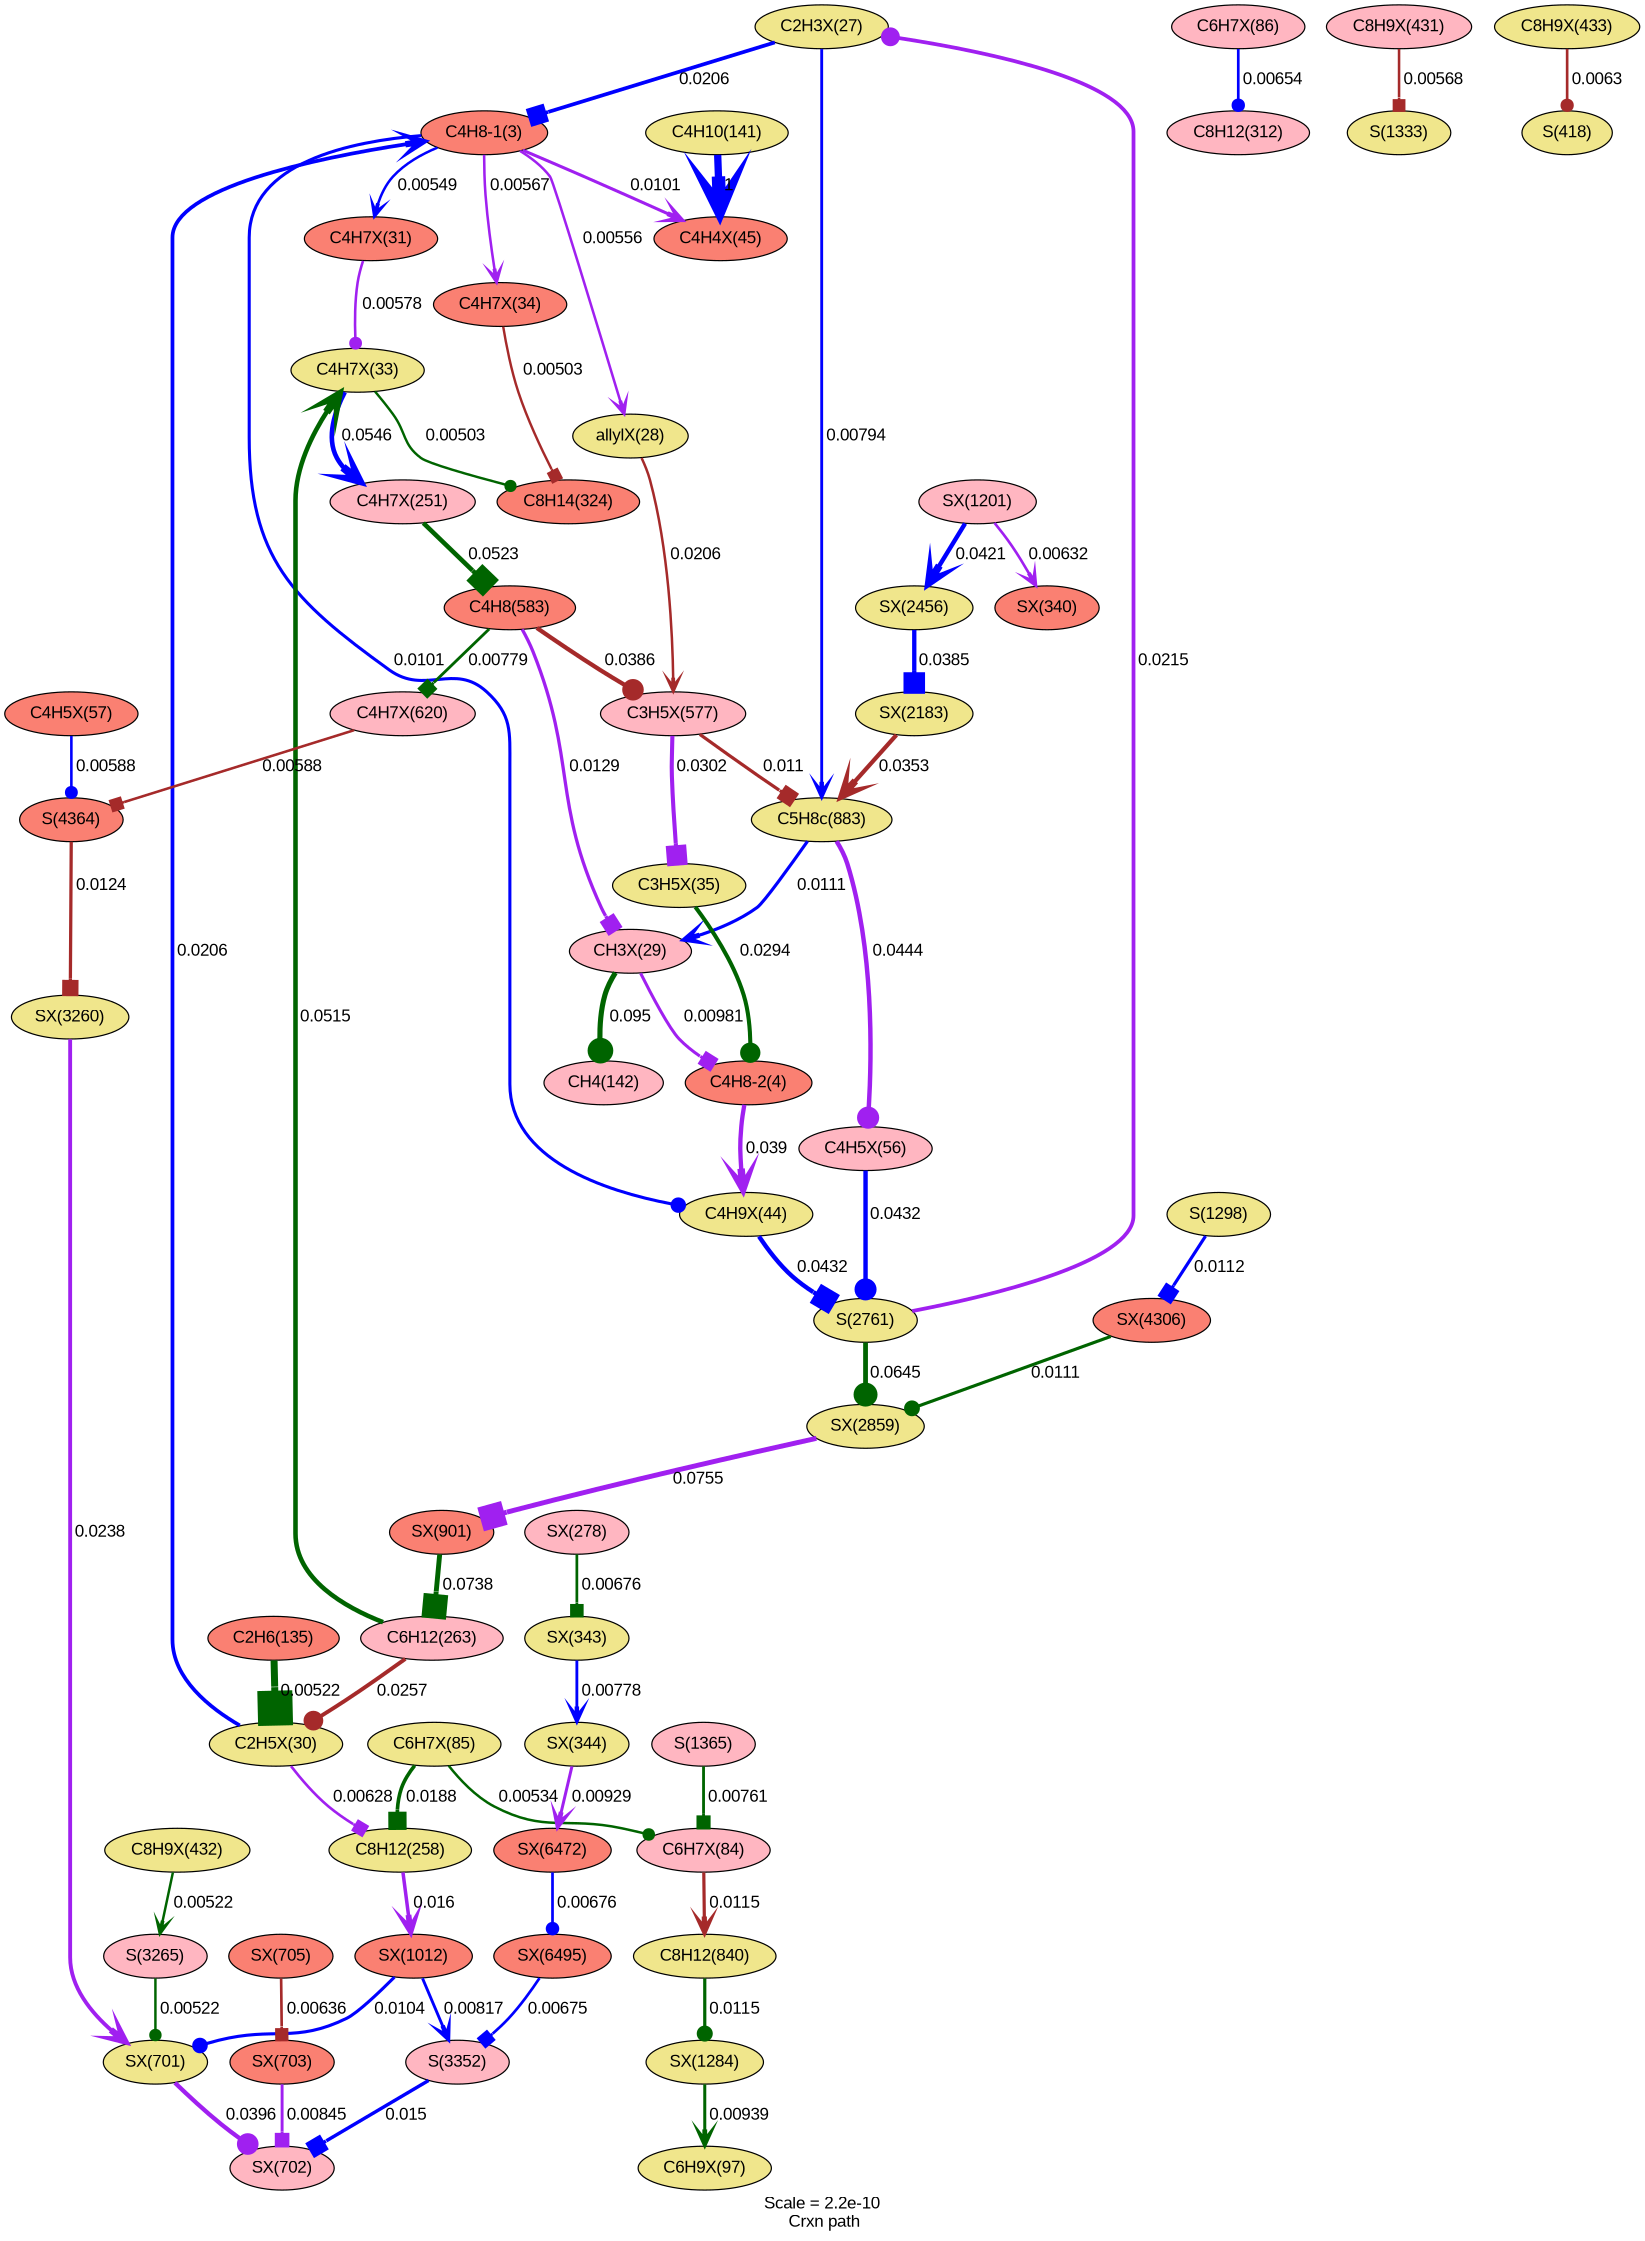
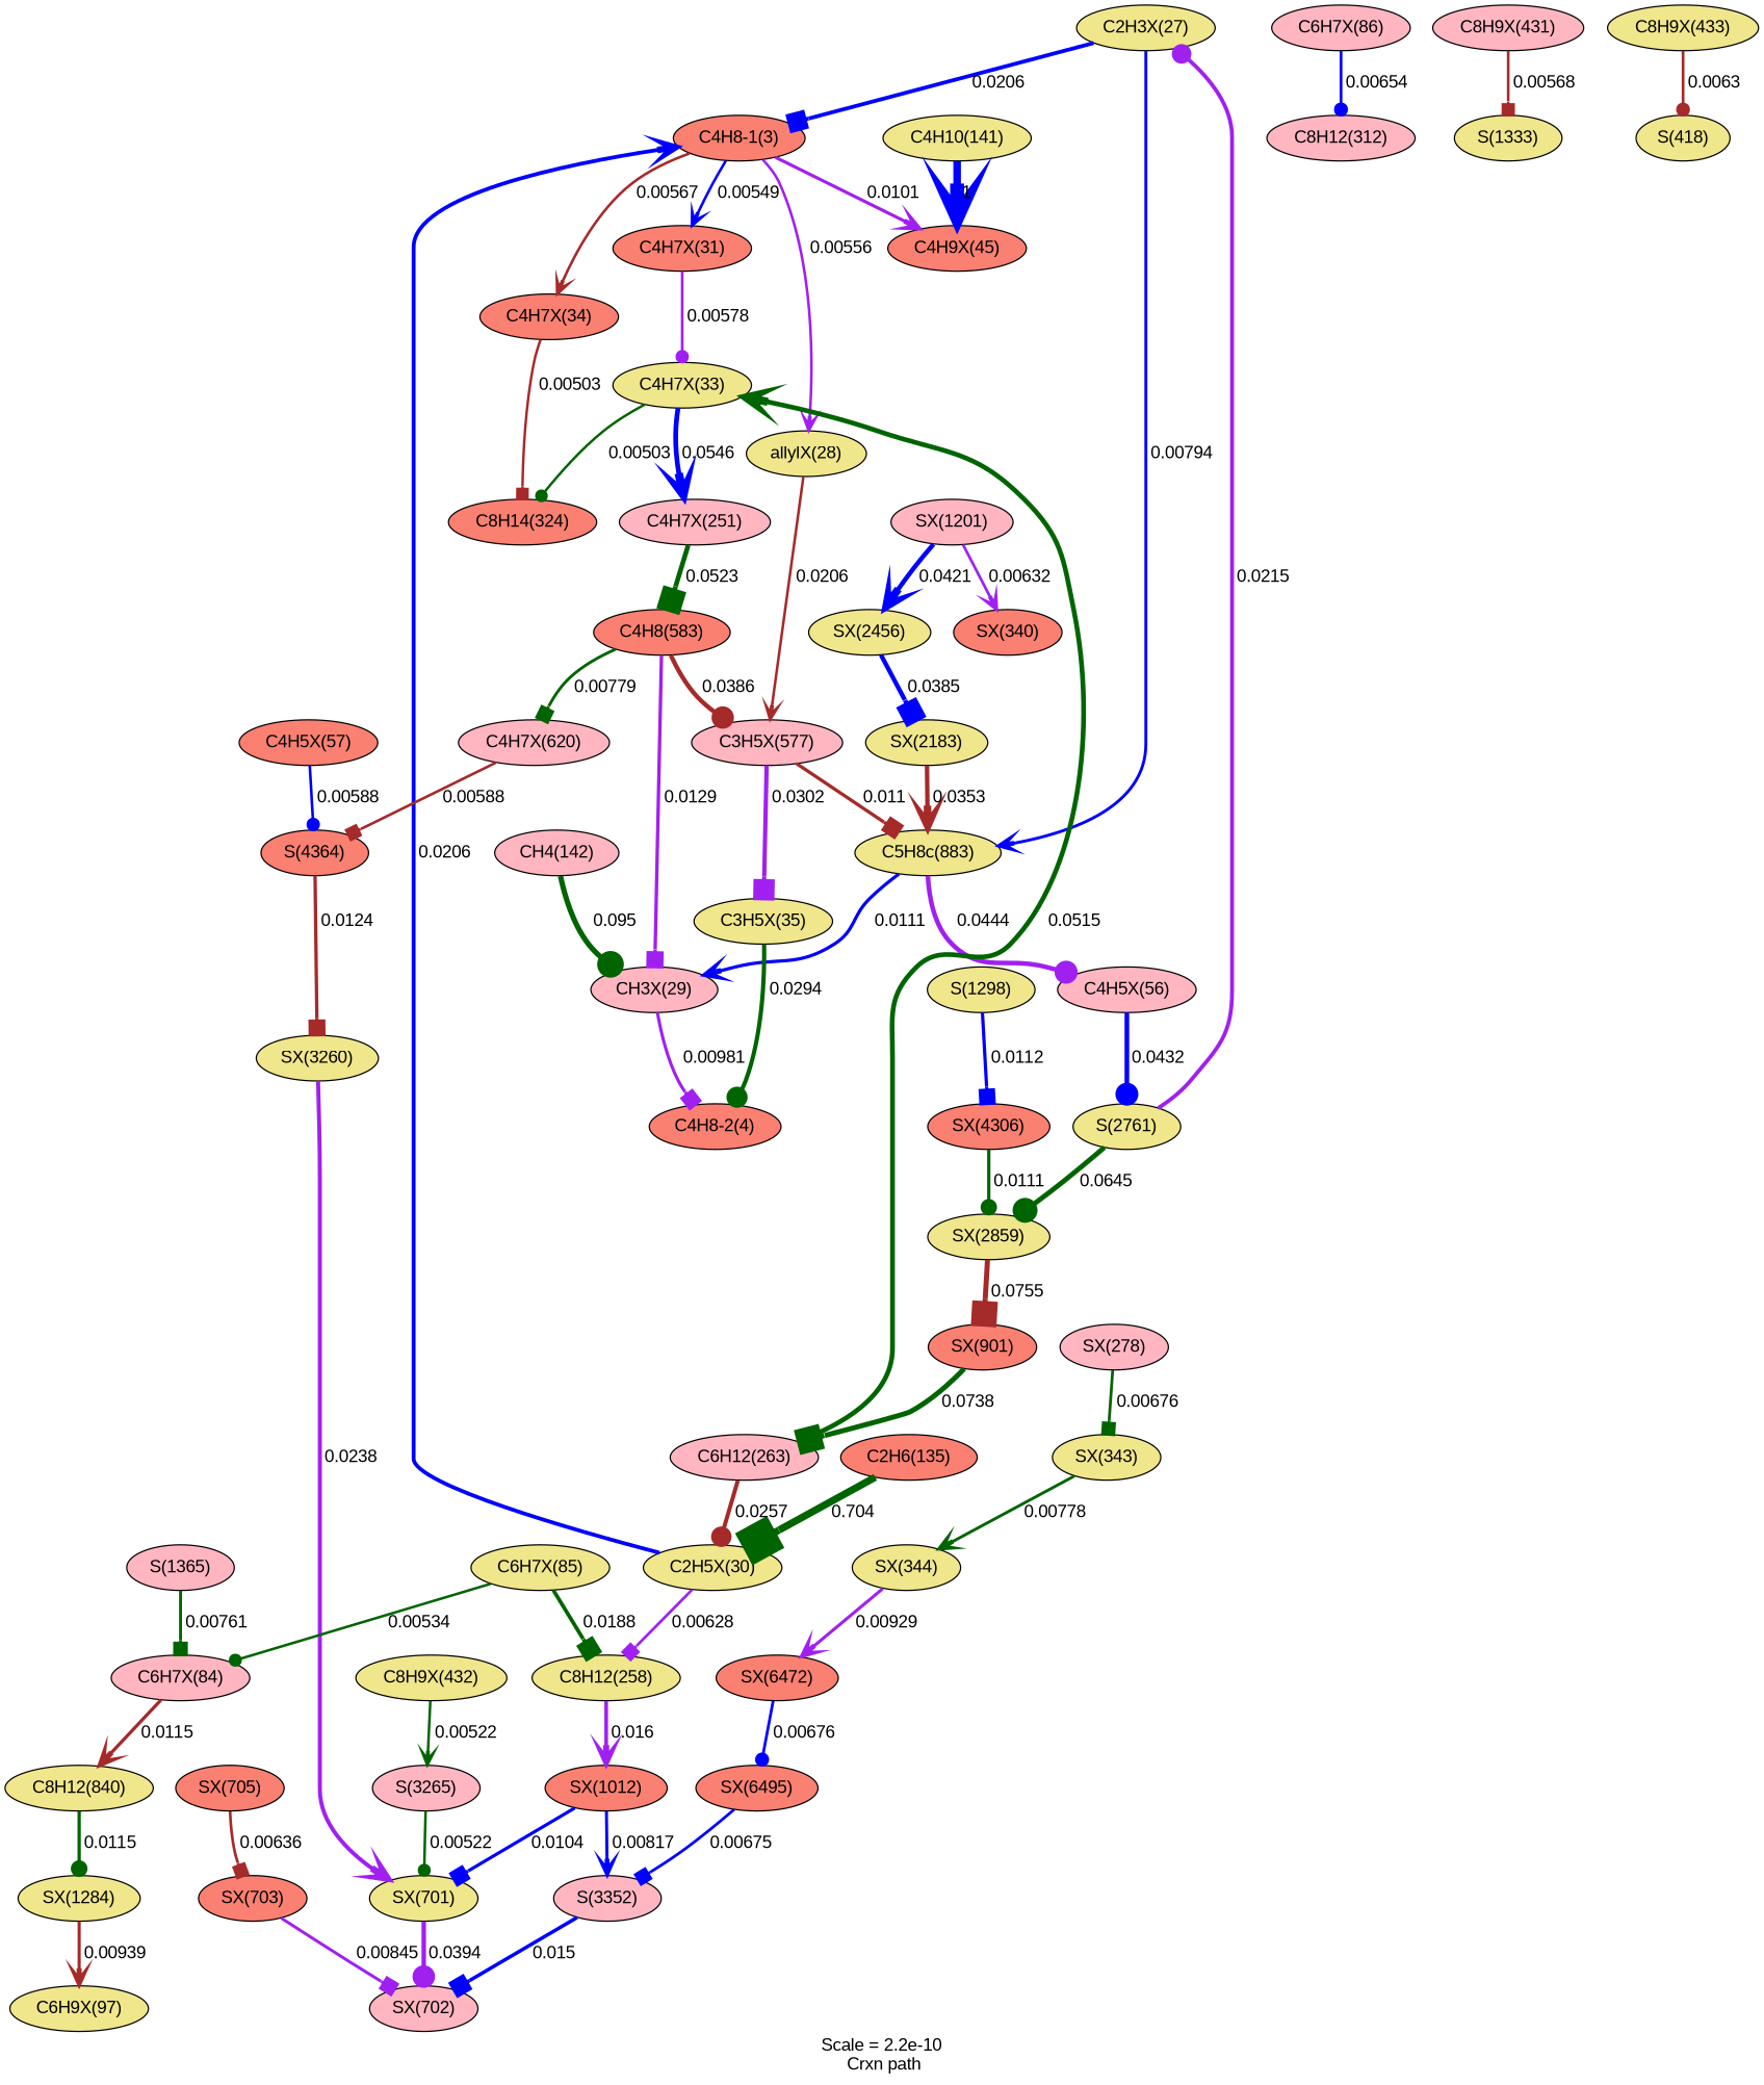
  digraph {
    fontname="Liberation Sans"
    label="Scale = 2.2e-10\l Crxn path"
    node [fillcolor=khaki fontname="Liberation Sans" style=filled]
    edge [arrowhead=box arrowsize=1.09 color=blue fontname="Liberation Sans" style="setlinewidth(2.23)"]
    n1 [label="C2H3X(27)"]
    n2 [fillcolor=salmon label="C4H8-1(3)"]
    n3 [label="C5H8c(883)"]
    n4 [fillcolor=salmon label="C4H7X(31)"]
    n5 [fillcolor=salmon label="C4H7X(34)"]
    n6 [label="allylX(28)"]
-   n7 [label="C4H9X(44)"]
-   n8 [fillcolor=salmon label="C4H4X(45)"]
+   n8 [fillcolor=salmon label="C4H9X(45)"]
    n9 [fillcolor=lightpink label="C4H5X(56)"]
    n10 [fillcolor=lightpink label="CH3X(29)"]
    n11 [label="C4H7X(33)"]
    n12 [fillcolor=salmon label="C8H14(324)"]
    n13 [fillcolor=lightpink label="C3H5X(577)"]
    n14 [label="S(2761)"]
    n15 [fillcolor=lightpink label="CH4(142)"]
    n16 [fillcolor=salmon label="C4H8-2(4)"]
    n17 [label="SX(2859)"]
    n18 [fillcolor=salmon label="SX(901)"]
    n19 [fillcolor=salmon label="C4H5X(57)"]
    n20 [fillcolor=salmon label="S(4364)"]
    n21 [label="SX(3260)"]
    n22 [label="SX(701)"]
    n23 [label="C2H5X(30)"]
    n24 [label="C8H12(258)"]
    n25 [fillcolor=salmon label="SX(1012)"]
    n26 [fillcolor=lightpink label="C4H7X(251)"]
    n27 [label="C3H5X(35)"]
    n28 [fillcolor=salmon label="C2H6(135)"]
    n29 [fillcolor=lightpink label="S(3352)"]
    n30 [fillcolor=lightpink label="C6H12(263)"]
    n31 [fillcolor=salmon label="C4H8(583)"]
    n32 [fillcolor=salmon label="SX(340)"]
    n33 [fillcolor=lightpink label="C4H7X(620)"]
    n34 [fillcolor=lightpink label="C6H7X(86)"]
    n35 [fillcolor=lightpink label="C8H12(312)"]
    n36 [label="C6H7X(85)"]
    n37 [fillcolor=lightpink label="C6H7X(84)"]
    n38 [label="C8H12(840)"]
    n39 [label="SX(1284)"]
    n40 [label="C6H9X(97)"]
    n41 [fillcolor=lightpink label="S(1365)"]
    n42 [fillcolor=lightpink label="SX(702)"]
    n43 [label="S(1298)"]
    n44 [fillcolor=salmon label="SX(4306)"]
    n45 [label="SX(2183)"]
    n46 [label="C4H10(141)"]
    n47 [fillcolor=lightpink label="S(3265)"]
    n48 [label="C8H9X(432)"]
    n49 [fillcolor=lightpink label="C8H9X(431)"]
    n50 [label="S(1333)"]
    n51 [label="C8H9X(433)"]
    n52 [label="S(418)"]
    n53 [fillcolor=salmon label="SX(703)"]
    n54 [fillcolor=salmon label="SX(705)"]
    n55 [fillcolor=lightpink label="SX(1201)"]
    n56 [label="SX(2456)"]
    n57 [fillcolor=lightpink label="SX(278)"]
    n58 [label="SX(343)"]
    n59 [label="SX(344)"]
    n60 [fillcolor=salmon label="SX(6472)"]
    n61 [fillcolor=salmon label="SX(6495)"]
    n1 -> n2 [arrowsize=1.53 label=" 0.0206" style="setlinewidth(3.07)"]
    n1 -> n3 [arrowhead=vee arrowsize=1.17 label=" 0.00794" style="setlinewidth(2.35)"]
    n2 -> n4 [arrowhead=vee arrowsize=1.04 label=" 0.00549" style="setlinewidth(2.07)"]
-   n2 -> n5 [arrowhead=vee arrowsize=1.05 color=purple label=" 0.00567" style="setlinewidth(2.09)"]
+   n2 -> n5 [arrowhead=vee arrowsize=1.05 color=brown label=" 0.00567" style="setlinewidth(2.09)"]
    n2 -> n6 [arrowhead=vee arrowsize=1.04 color=purple label=" 0.00556" style="setlinewidth(2.08)"]
-   n2 -> n7 [arrowhead=dot arrowsize=1.27 label=" 0.0101" style="setlinewidth(2.53)"]
    n2 -> n8 [arrowhead=vee arrowsize=1.27 color=purple label=" 0.0101" style="setlinewidth(2.53)"]
    n3 -> n9 [arrowhead=dot arrowsize=1.82 color=purple label=" 0.0444" style="setlinewidth(3.65)"]
    n3 -> n10 [arrowhead=vee arrowsize=1.3 label=" 0.0111" style="setlinewidth(2.6)"]
    n4 -> n11 [arrowhead=dot arrowsize=1.05 color=purple label=" 0.00578" style="setlinewidth(2.11)"]
    n5 -> n12 [arrowsize=1 color=brown label=" 0.00503" style="setlinewidth(2)"]
    n6 -> n13 [arrowhead=vee arrowsize=1.04 color=brown label=" 0.0206" style="setlinewidth(2.07)"]
-   n7 -> n14 [arrowsize=1.81 label=" 0.0432" style="setlinewidth(3.63)"]
    n9 -> n14 [arrowhead=dot arrowsize=1.81 label=" 0.0432" style="setlinewidth(3.63)"]
-   n10 -> n15 [arrowhead=dot arrowsize=2.11 color=darkgreen label=" 0.095" style="setlinewidth(4.22)"]
+   n15 -> n10 [arrowhead=dot arrowsize=2.11 color=darkgreen label=" 0.095" style="setlinewidth(4.22)"]
    n10 -> n16 [arrowsize=1.25 color=purple label=" 0.00981" style="setlinewidth(2.51)"]
    n11 -> n12 [arrowhead=dot arrowsize=1 color=darkgreen label=" 0.00503" style="setlinewidth(2)"]
    n11 -> n26 [arrowhead=vee arrowsize=1.9 label=" 0.0546" style="setlinewidth(3.8)"]
    n13 -> n3 [arrowsize=1.33 color=brown label=" 0.011" style="setlinewidth(2.66)"]
    n13 -> n27 [arrowsize=1.68 color=purple label=" 0.0302" style="setlinewidth(3.36)"]
    n14 -> n1 [arrowhead=dot arrowsize=1.55 color=purple label=" 0.0215" style="setlinewidth(3.1)"]
    n14 -> n17 [arrowhead=dot arrowsize=1.97 color=darkgreen label=" 0.0645" style="setlinewidth(3.93)"]
-   n16 -> n7 [arrowhead=vee arrowsize=1.78 color=purple label=" 0.039" style="setlinewidth(3.55)"]
-   n17 -> n18 [arrowsize=2.02 color=purple label=" 0.0755" style="setlinewidth(4.05)"]
+   n17 -> n18 [arrowsize=2.02 color=brown label=" 0.0755" style="setlinewidth(4.05)"]
    n18 -> n30 [arrowsize=2.02 color=darkgreen label=" 0.0738" style="setlinewidth(4.03)"]
    n19 -> n20 [arrowhead=dot arrowsize=1.06 label=" 0.00588" style="setlinewidth(2.12)"]
    n20 -> n21 [arrowsize=1.34 color=brown label=" 0.0124" style="setlinewidth(2.68)"]
    n21 -> n22 [arrowhead=vee arrowsize=1.59 color=purple label=" 0.0238" style="setlinewidth(3.18)"]
-   n22 -> n42 [arrowhead=dot arrowsize=1.78 color=purple label=" 0.0396" style="setlinewidth(3.56)"]
+   n22 -> n42 [arrowhead=dot arrowsize=1.78 color=purple label=" 0.0394" style="setlinewidth(3.56)"]
    n23 -> n2 [arrowhead=vee arrowsize=1.53 label=" 0.0206" style="setlinewidth(3.07)"]
    n23 -> n24 [color=purple label=" 0.00628" style="setlinewidth(2.17)"]
    n24 -> n25 [arrowhead=vee arrowsize=1.44 color=purple label=" 0.016" style="setlinewidth(2.88)"]
-   n25 -> n22 [arrowhead=dot arrowsize=1.28 label=" 0.0104" style="setlinewidth(2.56)"]
+   n25 -> n22 [arrowsize=1.28 label=" 0.0104" style="setlinewidth(2.56)"]
    n25 -> n29 [arrowhead=vee arrowsize=1.19 label=" 0.00817" style="setlinewidth(2.37)"]
    n26 -> n31 [arrowsize=1.89 color=darkgreen label=" 0.0523" style="setlinewidth(3.77)"]
    n27 -> n16 [arrowhead=dot arrowsize=1.67 color=darkgreen label=" 0.0294" style="setlinewidth(3.34)"]
-   n28 -> n23 [arrowsize=2.87 color=darkgreen label=" 0.00522" style="setlinewidth(5.74)"]
+   n28 -> n23 [arrowsize=2.87 color=darkgreen label=" 0.704" style="setlinewidth(5.74)"]
    n29 -> n42 [arrowsize=1.41 label=" 0.015" style="setlinewidth(2.83)"]
    n30 -> n11 [arrowhead=vee arrowsize=1.88 color=darkgreen label=" 0.0515" style="setlinewidth(3.76)"]
    n30 -> n23 [arrowhead=dot arrowsize=1.62 color=brown label=" 0.0257" style="setlinewidth(3.24)"]
    n31 -> n10 [arrowsize=1.36 color=purple label=" 0.0129" style="setlinewidth(2.71)"]
    n31 -> n13 [arrowhead=dot arrowsize=1.77 color=brown label=" 0.0386" style="setlinewidth(3.54)"]
    n31 -> n33 [arrowsize=1.17 color=darkgreen label=" 0.00779" style="setlinewidth(2.33)"]
    n33 -> n20 [arrowsize=1.06 color=brown label=" 0.00588" style="setlinewidth(2.12)"]
    n34 -> n35 [arrowhead=dot arrowsize=1.1 label=" 0.00654" style="setlinewidth(2.2)"]
    n36 -> n24 [arrowsize=1.5 color=darkgreen label=" 0.0188" style="setlinewidth(3)"]
    n36 -> n37 [arrowhead=dot arrowsize=1.03 color=darkgreen label=" 0.00534" style="setlinewidth(2.05)"]
    n37 -> n38 [arrowhead=vee arrowsize=1.31 color=brown label=" 0.0115" style="setlinewidth(2.63)"]
    n38 -> n39 [arrowhead=dot arrowsize=1.32 color=darkgreen label=" 0.0115" style="setlinewidth(2.63)"]
-   n39 -> n40 [arrowhead=vee arrowsize=1.24 color=darkgreen label=" 0.00939" style="setlinewidth(2.48)"]
+   n39 -> n40 [arrowhead=vee arrowsize=1.24 color=brown label=" 0.00939" style="setlinewidth(2.48)"]
    n41 -> n37 [arrowsize=1.16 color=darkgreen label=" 0.00761" style="setlinewidth(2.32)"]
    n43 -> n44 [arrowsize=1.3 label=" 0.0112" style="setlinewidth(2.61)"]
    n44 -> n17 [arrowhead=dot arrowsize=1.3 color=darkgreen label=" 0.0111" style="setlinewidth(2.6)"]
    n45 -> n3 [arrowhead=vee arrowsize=1.74 color=brown label=" 0.0353" style="setlinewidth(3.47)"]
    n46 -> n8 [arrowhead=vee arrowsize=3 label=" 1" style="setlinewidth(6)"]
    n47 -> n22 [arrowhead=dot arrowsize=1.02 color=darkgreen label=" 0.00522" style="setlinewidth(2.03)"]
    n48 -> n47 [arrowhead=vee arrowsize=1.02 color=darkgreen label=" 0.00522" style="setlinewidth(2.03)"]
    n49 -> n50 [arrowsize=1.05 color=brown label=" 0.00568" style="setlinewidth(2.1)"]
    n51 -> n52 [arrowhead=dot color=brown label=" 0.0063" style="setlinewidth(2.17)"]
    n53 -> n42 [arrowsize=1.2 color=purple label=" 0.00845" style="setlinewidth(2.4)"]
    n54 -> n53 [color=brown label=" 0.00636" style="setlinewidth(2.18)"]
    n55 -> n32 [arrowhead=vee color=purple label=" 0.00632" style="setlinewidth(2.18)"]
    n55 -> n56 [arrowhead=vee arrowsize=1.8 label=" 0.0421" style="setlinewidth(3.61)"]
    n56 -> n45 [arrowsize=1.77 label=" 0.0385" style="setlinewidth(3.54)"]
    n57 -> n58 [arrowsize=1.11 color=darkgreen label=" 0.00676"]
-   n58 -> n59 [arrowhead=vee arrowsize=1.17 label=" 0.00778" style="setlinewidth(2.33)"]
+   n58 -> n59 [arrowhead=vee arrowsize=1.17 color=darkgreen label=" 0.00778" style="setlinewidth(2.33)"]
    n59 -> n60 [arrowhead=vee arrowsize=1.23 color=purple label=" 0.00929" style="setlinewidth(2.47)"]
    n60 -> n61 [arrowhead=dot arrowsize=1.11 label=" 0.00676"]
    n61 -> n29 [arrowsize=1.11 label=" 0.00675"]
  }
